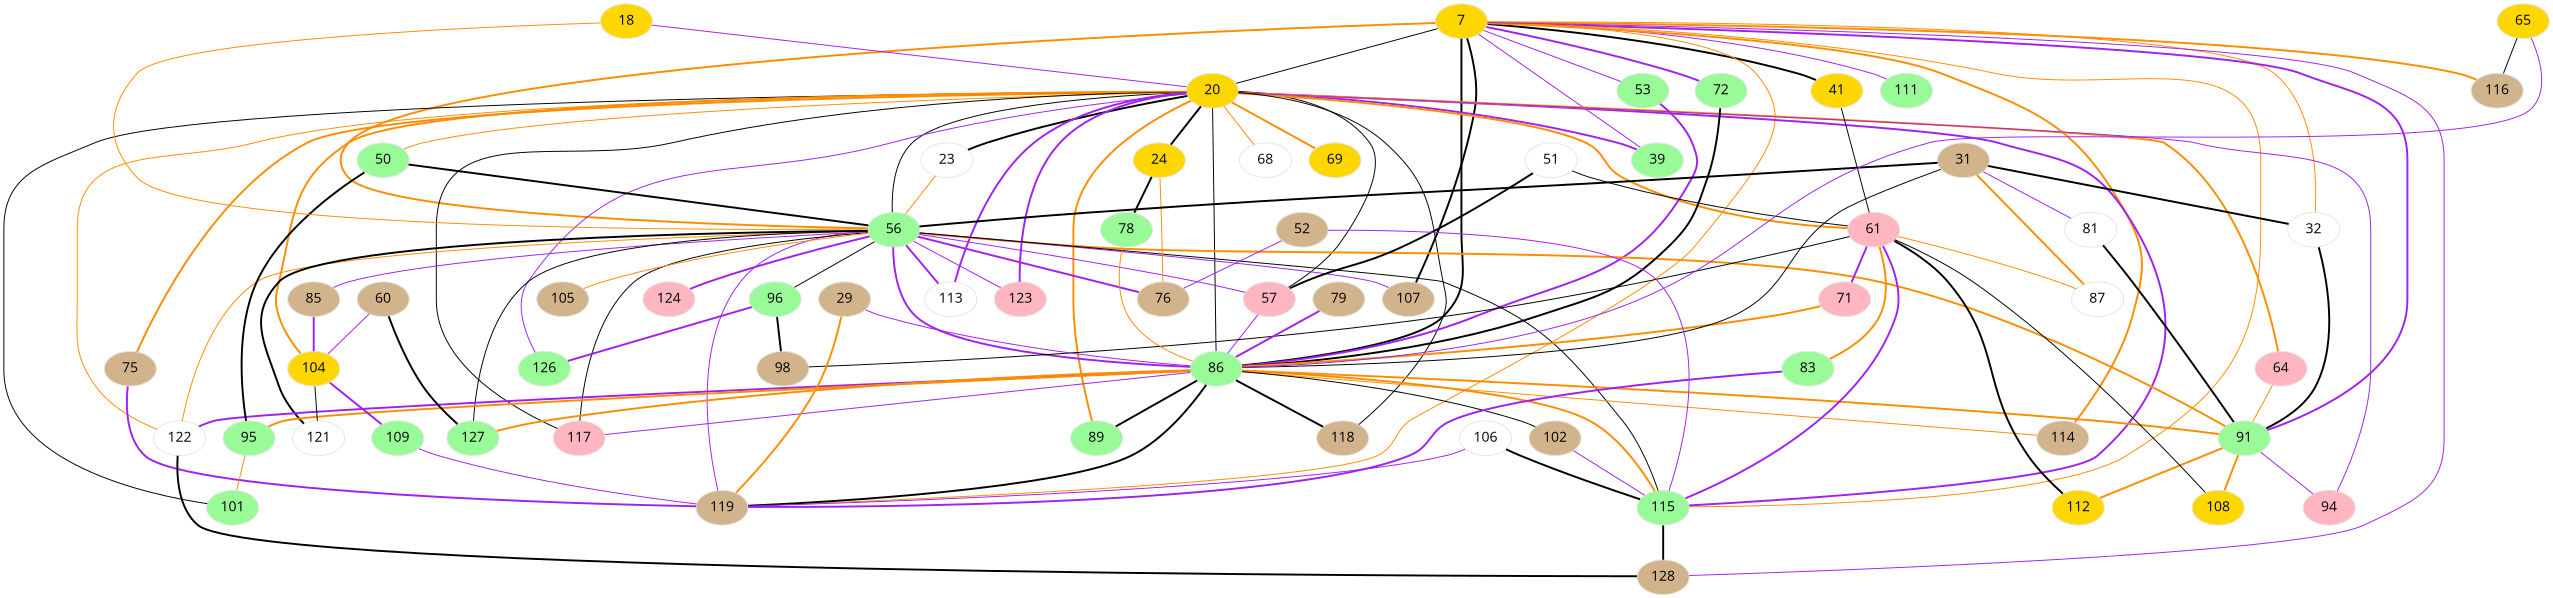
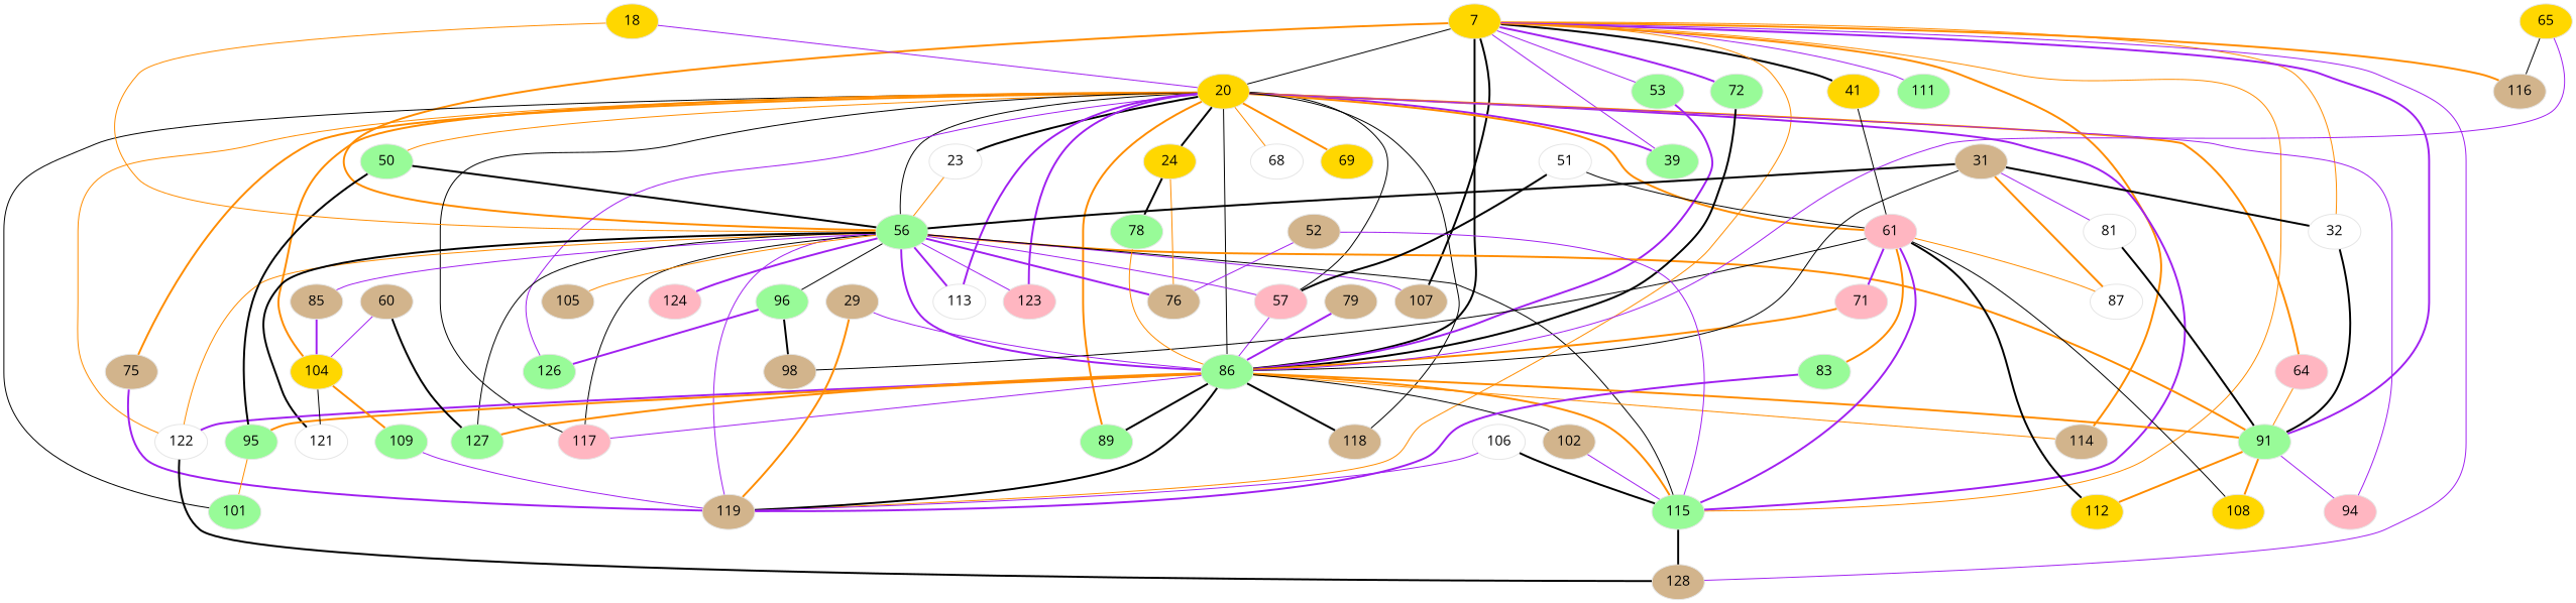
  graph {
    fontname="Open Sans"
    node [color=gray90 fillcolor=palegreen fontname="Open Sans" style=filled]
    edge [color=black fontname="Open Sans" style=bold]
    7 [fillcolor=gold super="+3"]
    20 [fillcolor=gold super="+14+2+10"]
    32 [fillcolor=white super="+27"]
    39
    41 [fillcolor=gold]
    53
    56 [super="+11+30+6"]
    72
    86 [super="+15+16+70"]
    91 [super="+67+90+63"]
    107 [fillcolor=tan]
    111
    114 [fillcolor=tan]
    115 [super="+12+46"]
    116 [fillcolor=tan super="+38"]
    119 [fillcolor=tan super="+62+55"]
    128 [fillcolor=tan super="+92+120"]
    23 [fillcolor=white]
    24 [fillcolor=gold]
    50 [super="+37"]
    57 [fillcolor=lightpink super="+49+48"]
    61 [fillcolor=lightpink super="+34+33"]
    64 [fillcolor=lightpink]
    68 [fillcolor=white super="+26"]
    69 [fillcolor=gold]
    75 [fillcolor=tan]
    89
    94 [fillcolor=lightpink]
    101 [super="+99"]
    104 [fillcolor=gold super="+88"]
    113 [fillcolor=white super="+42"]
    117 [fillcolor=lightpink super="+103+77+54+84+100+110"]
    118 [fillcolor=tan super="+82"]
    122 [fillcolor=white super="+97"]
    123 [fillcolor=lightpink super="+28"]
    126
    76 [fillcolor=tan super="+43"]
    85 [fillcolor=tan]
    96
    105 [fillcolor=tan]
    121 [fillcolor=white]
    124 [fillcolor=lightpink]
    127 [super="+59+125"]
    95
    102 [fillcolor=tan]
    108 [fillcolor=gold]
    112 [fillcolor=gold super="+80"]
    18 [fillcolor=gold]
    78
    87 [fillcolor=white]
    71 [fillcolor=lightpink]
    83
    98 [fillcolor=tan]
    109
    29 [fillcolor=tan]
    31 [fillcolor=tan super="+22"]
    81 [fillcolor=white]
    51 [fillcolor=white]
    52 [fillcolor=tan]
    60 [fillcolor=tan]
    65 [fillcolor=gold]
    79 [fillcolor=tan]
    106 [fillcolor=white]
    7 -- 20 [style=solid weight=10]
    7 -- 32 [color=darkorange style=solid weight=2]
    7 -- 39 [color=purple style=solid]
    7 -- 41
    7 -- 53 [color=purple style=solid]
    7 -- 56 [color=darkorange weight=7]
    7 -- 72 [color=purple]
    7 -- 86 [weight=7]
    7 -- 91 [color=purple]
    7 -- 107
    7 -- 111 [color=purple style=solid weight=2]
    7 -- 114 [color=darkorange]
    7 -- 115 [color=darkorange style=solid]
    7 -- 116 [color=darkorange weight=3]
    7 -- 119 [color=darkorange style=solid]
    7 -- 128 [color=purple style=solid weight=2]
    20 -- 39 [color=purple]
    20 -- 56 [style=solid weight=7]
    20 -- 86 [style=solid weight=9]
    20 -- 115 [color=purple weight=2]
    20 -- 23
    20 -- 24 [weight=2]
    20 -- 50 [color=darkorange style=solid weight=3]
    20 -- 57 [style=solid weight=3]
    20 -- 61 [color=darkorange weight=3]
    20 -- 64 [color=darkorange]
    20 -- 68 [color=darkorange style=solid weight=3]
    20 -- 69 [color=darkorange weight=2]
    20 -- 75 [color=darkorange]
    20 -- 89 [color=darkorange]
    20 -- 94 [color=purple style=solid]
    20 -- 101 [style=solid weight=2]
    20 -- 104 [color=darkorange weight=5]
    20 -- 113 [color=purple]
    20 -- 117 [style=solid weight=4]
    20 -- 118 [style=solid weight=2]
    20 -- 122 [color=darkorange style=solid]
    20 -- 123 [color=purple weight=2]
    20 -- 126 [color=purple style=solid]
    32 -- 91
    41 -- 61 [style=solid]
    53 -- 86 [color=purple]
    56 -- 86 [color=purple weight=7]
    56 -- 91 [color=darkorange]
    56 -- 107 [color=purple style=solid]
    56 -- 115 [style=solid weight=3]
    56 -- 119 [color=purple style=solid weight=4]
    56 -- 57 [color=purple style=solid]
    56 -- 113 [color=purple]
    56 -- 117 [style=solid weight=2]
    56 -- 122 [color=darkorange style=solid]
    56 -- 123 [color=purple style=solid]
    56 -- 76 [color=purple weight=2]
    56 -- 85 [color=purple style=solid]
    56 -- 96 [style=solid weight=2]
    56 -- 105 [color=darkorange style=solid]
    56 -- 121
    56 -- 124 [color=purple weight=2]
    56 -- 127 [style=solid weight=2]
    72 -- 86
    86 -- 91 [color=darkorange weight=4]
    86 -- 114 [color=darkorange style=solid]
    86 -- 115 [color=darkorange]
    86 -- 119
    86 -- 89
    86 -- 117 [color=purple style=solid weight=2]
    86 -- 118
    86 -- 122 [color=purple]
    86 -- 127 [color=darkorange weight=2]
    86 -- 95 [color=darkorange]
    86 -- 102 [style=solid]
    91 -- 94 [color=purple style=solid]
    91 -- 108 [color=darkorange]
    91 -- 112 [color=darkorange weight=2]
    115 -- 128 [weight=2]
    23 -- 56 [color=darkorange style=solid]
    24 -- 76 [color=darkorange style=solid]
    24 -- 78
    50 -- 56
    50 -- 95
    57 -- 86 [color=purple style=solid weight=2]
    61 -- 115 [color=purple]
    61 -- 108 [style=solid]
    61 -- 112 [weight=2]
    61 -- 87 [color=darkorange style=solid]
    61 -- 71 [color=purple]
    61 -- 83 [color=darkorange]
    61 -- 98 [style=solid]
    64 -- 91 [color=darkorange style=solid]
    75 -- 119 [color=purple]
    104 -- 121 [style=solid]
-   104 -- 109 [color=purple]
+   104 -- 109 [color=darkorange]
    122 -- 128
    85 -- 104 [color=purple]
    96 -- 126 [color=purple]
    96 -- 98
    95 -- 101 [color=darkorange style=solid]
    102 -- 115 [color=purple style=solid]
    18 -- 20 [color=purple style=solid]
    18 -- 56 [color=darkorange style=solid]
    78 -- 86 [color=darkorange style=solid]
    71 -- 86 [color=darkorange]
    83 -- 119 [color=purple]
    109 -- 119 [color=purple style=solid]
    29 -- 86 [color=purple style=solid]
    29 -- 119 [color=darkorange]
    31 -- 32
    31 -- 56
    31 -- 86 [style=solid weight=2]
    31 -- 87 [color=darkorange]
    31 -- 81 [color=purple style=solid]
    81 -- 91
    51 -- 57
    51 -- 61 [style=solid]
    52 -- 115 [color=purple style=solid]
    52 -- 76 [color=purple style=solid]
    60 -- 104 [color=purple style=solid]
    60 -- 127
    65 -- 86 [color=purple style=solid]
    65 -- 116 [style=solid]
    79 -- 86 [color=purple weight=2]
    106 -- 115
    106 -- 119 [color=purple style=solid]
  }
